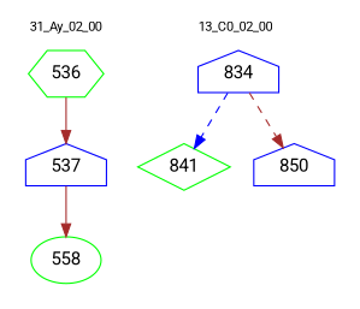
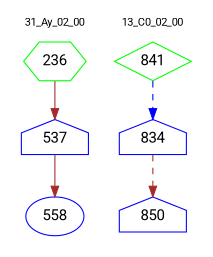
  digraph {
    fontname=Roboto
    node [color=blue fontname=Roboto shape=house]
    edge [color=brown fontname=Roboto style=solid]
-   n1 [color=green label=536 shape=hexagon]
+   n1 [color=green label=236 shape=hexagon]
    n2 [label=537]
-   n3 [color=green label=558 shape=ellipse]
+   n3 [label=558 shape=ellipse]
    n4 [color=green label=841 shape=diamond]
    n5 [label=834]
    n6 [label=850]
    subgraph cluster_1 {
      color=white
      fontsize=10
      label="31_Ay_02_00"
      n1
      n2
      n3
    }
    subgraph cluster_2 {
      color=white
      fontsize=10
      label="13_C0_02_00"
      n4
      n5
      n6
    }
    n1 -> n2
    n2 -> n3
-   n5 -> n4 [color=blue style=dashed]
+   n4 -> n5 [color=blue style=dashed]
    n5 -> n6 [style=dashed]
  }
